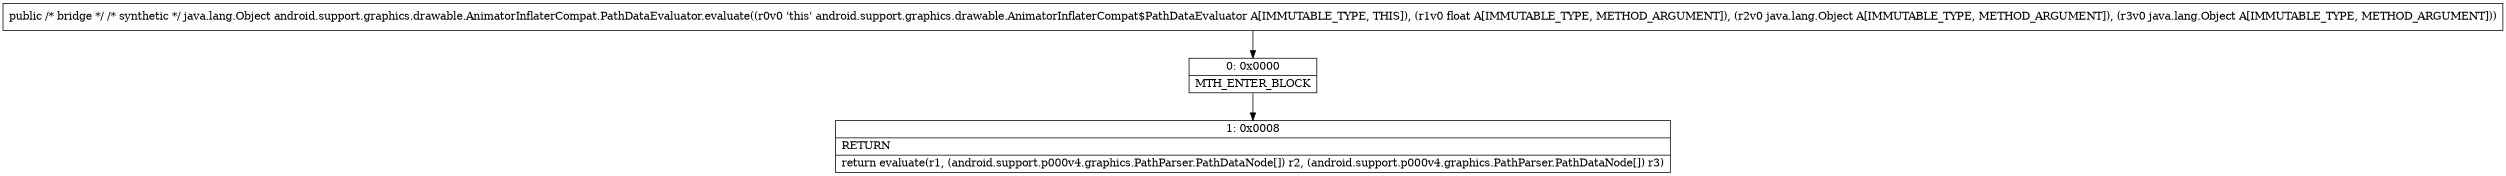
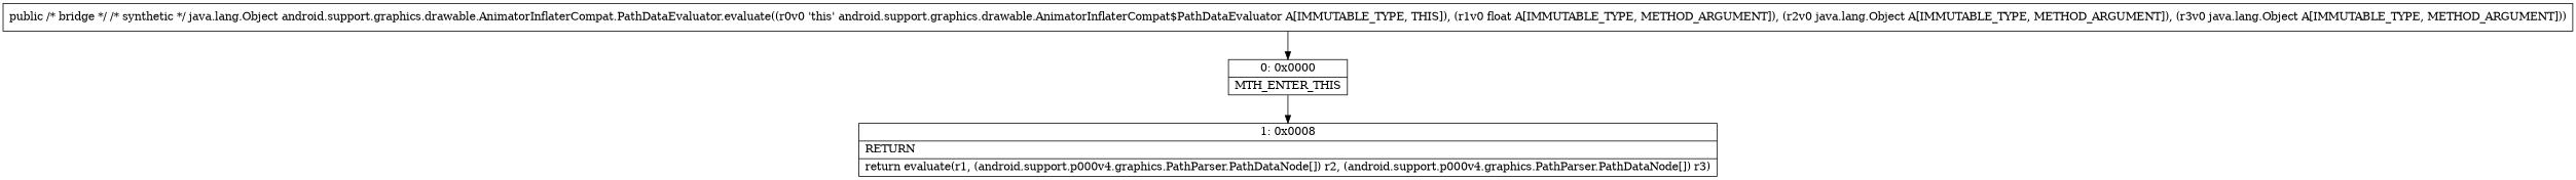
  digraph {
    node [shape=record]
-   n1 [label="{0\:\ 0x0000|MTH_ENTER_BLOCK\l}"]
+   n1 [label="{0\:\ 0x0000|MTH_ENTER_THIS\l}"]
    n2 [label="{1\:\ 0x0008|RETURN\l|return evaluate(r1, (android.support.p000v4.graphics.PathParser.PathDataNode[]) r2, (android.support.p000v4.graphics.PathParser.PathDataNode[]) r3)\l}"]
    n3 [label="{public \/* bridge *\/ \/* synthetic *\/ java.lang.Object android.support.graphics.drawable.AnimatorInflaterCompat.PathDataEvaluator.evaluate((r0v0 'this' android.support.graphics.drawable.AnimatorInflaterCompat$PathDataEvaluator A[IMMUTABLE_TYPE, THIS]), (r1v0 float A[IMMUTABLE_TYPE, METHOD_ARGUMENT]), (r2v0 java.lang.Object A[IMMUTABLE_TYPE, METHOD_ARGUMENT]), (r3v0 java.lang.Object A[IMMUTABLE_TYPE, METHOD_ARGUMENT])) }"]
    n1 -> n2
    n3 -> n1
  }
